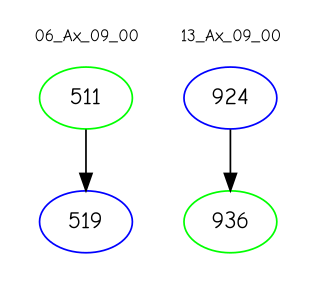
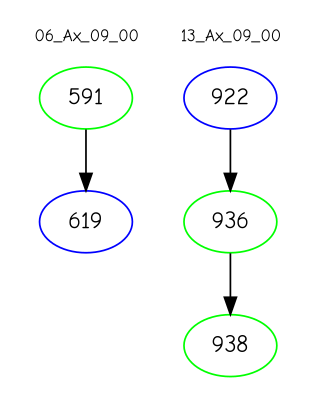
  digraph {
    fontname="Comic Neue"
    node [color=green fontname="Comic Neue"]
    edge [color=black fontname="Comic Neue"]
-   n1 [label=511]
-   n2 [color=blue label=519]
+   n1 [label=591]
+   n2 [color=blue label=619]
    n3 [label=936]
-   n4 [color=blue label=924]
+   n4 [color=blue label=922]
+   n5 [label=938]
    subgraph cluster_1 {
      color=white
      fontsize=10
      label="06_Ax_09_00"
      n1
      n2
    }
    subgraph cluster_2 {
      color=white
      fontsize=10
      label="13_Ax_09_00"
      n3
      n4
+     n5
    }
    n1 -> n2
+   n3 -> n5
    n4 -> n3
  }
